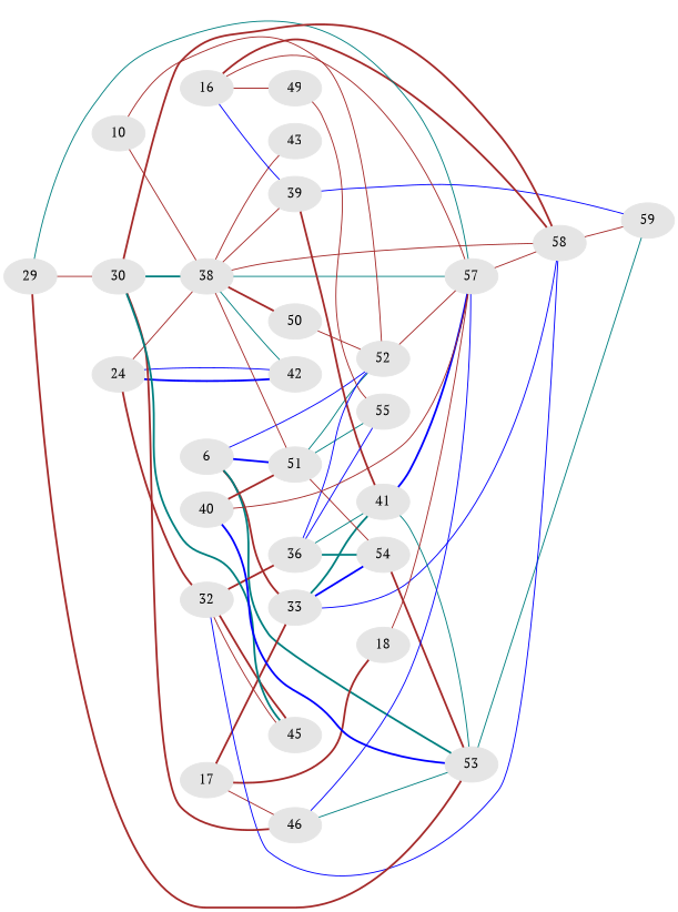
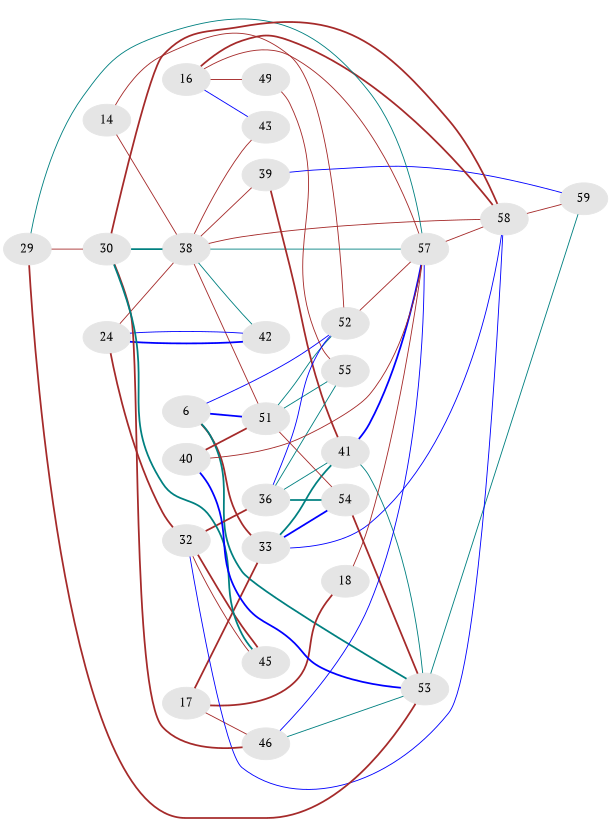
  graph {
    fontname="PT Serif"
    rankdir=LR
    node [color=gray90 fontname="PT Serif" style=filled]
    edge [color=brown fontname="PT Serif" style=solid]
    33 [super="+13"]
    58 [super="+3+56"]
    41 [super="+31"]
    54 [super="+48+19"]
    6
    51 [super="+34+23"]
    52 [super="+20"]
    53 [super="+44"]
    55
    57 [super="+47"]
    59
    38 [super="+1+37+21"]
    43
    42 [super="+11"]
    39 [super="+26"]
-   50
-   14 [label=10]
+   14
    16
    49
    17
    18
    46 [super="+7"]
    24 [super="+22"]
    32 [super="+10+8"]
    45
    36 [super="+25"]
    29 [super="+5+4"]
    30
    40 [super="+28"]
    33 -- 58 [color=blue weight=3]
    33 -- 41 [color=teal style=bold]
    33 -- 54 [color=blue style=bold]
    58 -- 59
    41 -- 53 [color=teal]
    41 -- 57 [color=blue style=bold]
    54 -- 53 [style=bold]
    6 -- 33 [style=bold weight=2]
    6 -- 51 [color=blue style=bold]
    6 -- 52 [color=blue weight=2]
    6 -- 53 [color=teal style=bold]
    51 -- 54 [weight=2]
    51 -- 52 [color=teal]
    51 -- 55 [color=teal]
    52 -- 57
    53 -- 59 [color=teal]
    57 -- 58
    38 -- 58
    38 -- 51
    38 -- 57 [color=teal weight=2]
    38 -- 43
    38 -- 42 [color=teal]
    38 -- 39 [weight=2]
-   38 -- 50 [style=bold]
    39 -- 41 [style=bold]
    39 -- 59 [color=blue weight=2]
-   50 -- 52
    14 -- 52
    14 -- 38
    16 -- 58 [style=bold]
    16 -- 57
-   16 -- 39 [color=blue]
+   16 -- 43 [color=blue]
    16 -- 49
    49 -- 55
    17 -- 33 [style=bold]
    17 -- 18 [style=bold]
    17 -- 46 [weight=2]
    18 -- 57
    46 -- 53 [color=teal]
    46 -- 57 [color=blue]
    24 -- 38 [weight=2]
    24 -- 42 [color=blue style=bold weight=3]
    24 -- 42 [color=blue]
    24 -- 32 [style=bold]
    32 -- 58 [color=blue]
    32 -- 45
    32 -- 45 [style=bold]
    32 -- 36 [style=bold weight=3]
    36 -- 41 [color=teal]
    36 -- 54 [color=teal style=bold weight=3]
    36 -- 52 [color=blue weight=2]
-   36 -- 55 [color=blue weight=2]
+   36 -- 55 [color=teal weight=2]
    29 -- 53 [style=bold weight=3]
    29 -- 57 [color=teal weight=3]
    29 -- 30 [weight=2]
    30 -- 58 [style=bold weight=2]
    30 -- 38 [color=teal style=bold]
    30 -- 46 [style=bold]
    30 -- 45 [color=teal style=bold]
    40 -- 51 [style=bold weight=2]
    40 -- 53 [color=blue style=bold]
    40 -- 57
  }
